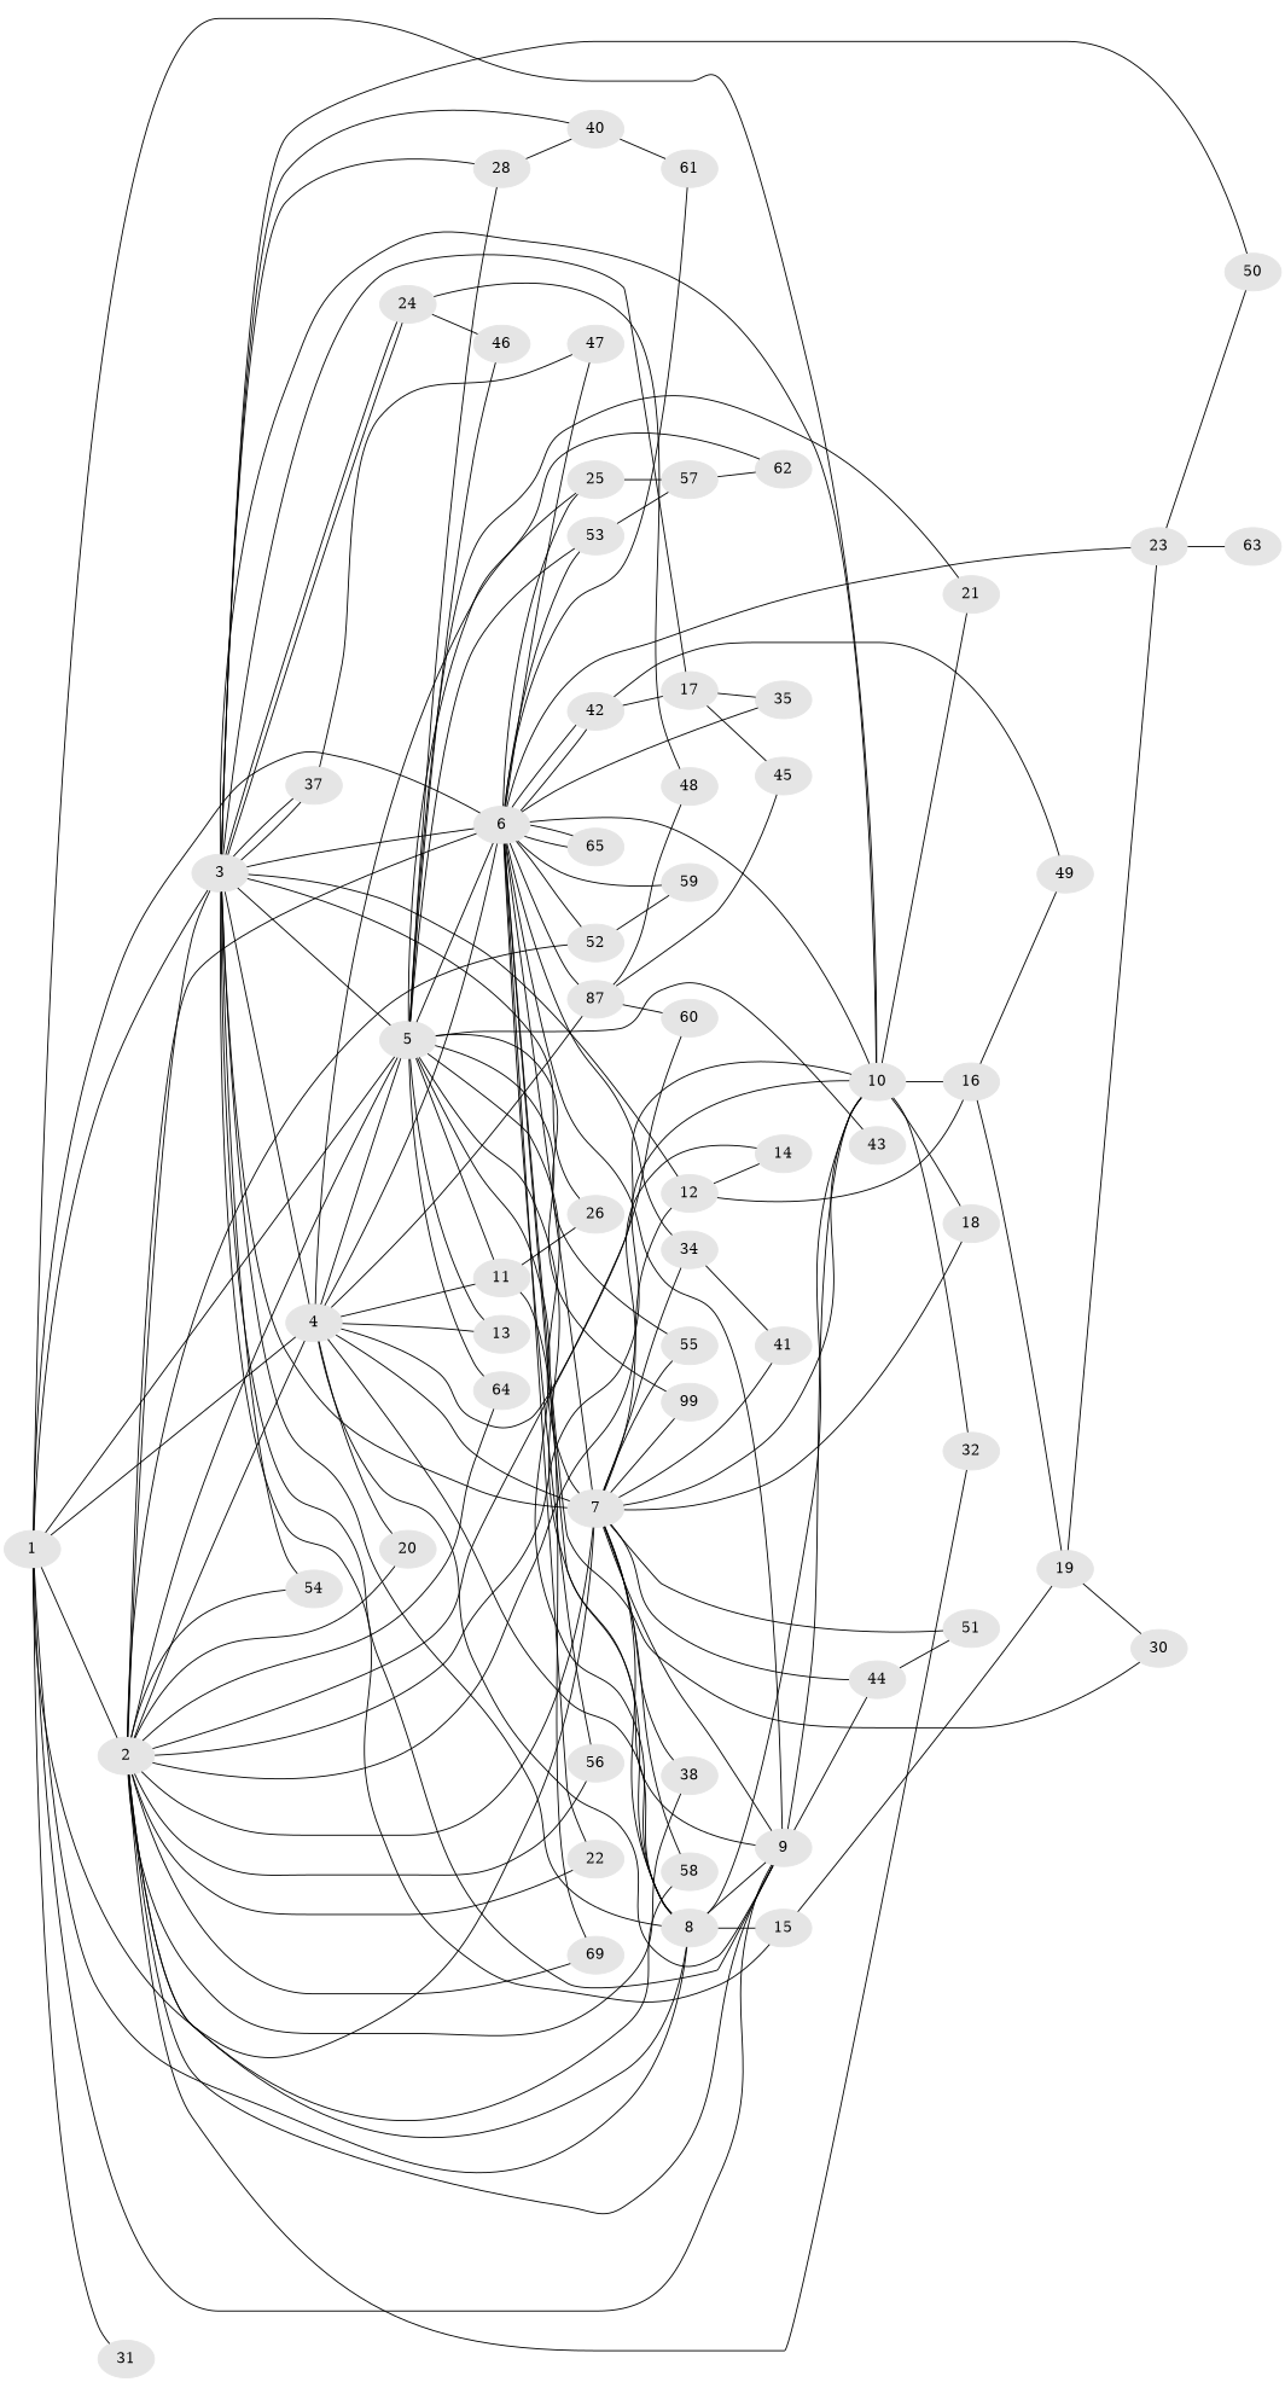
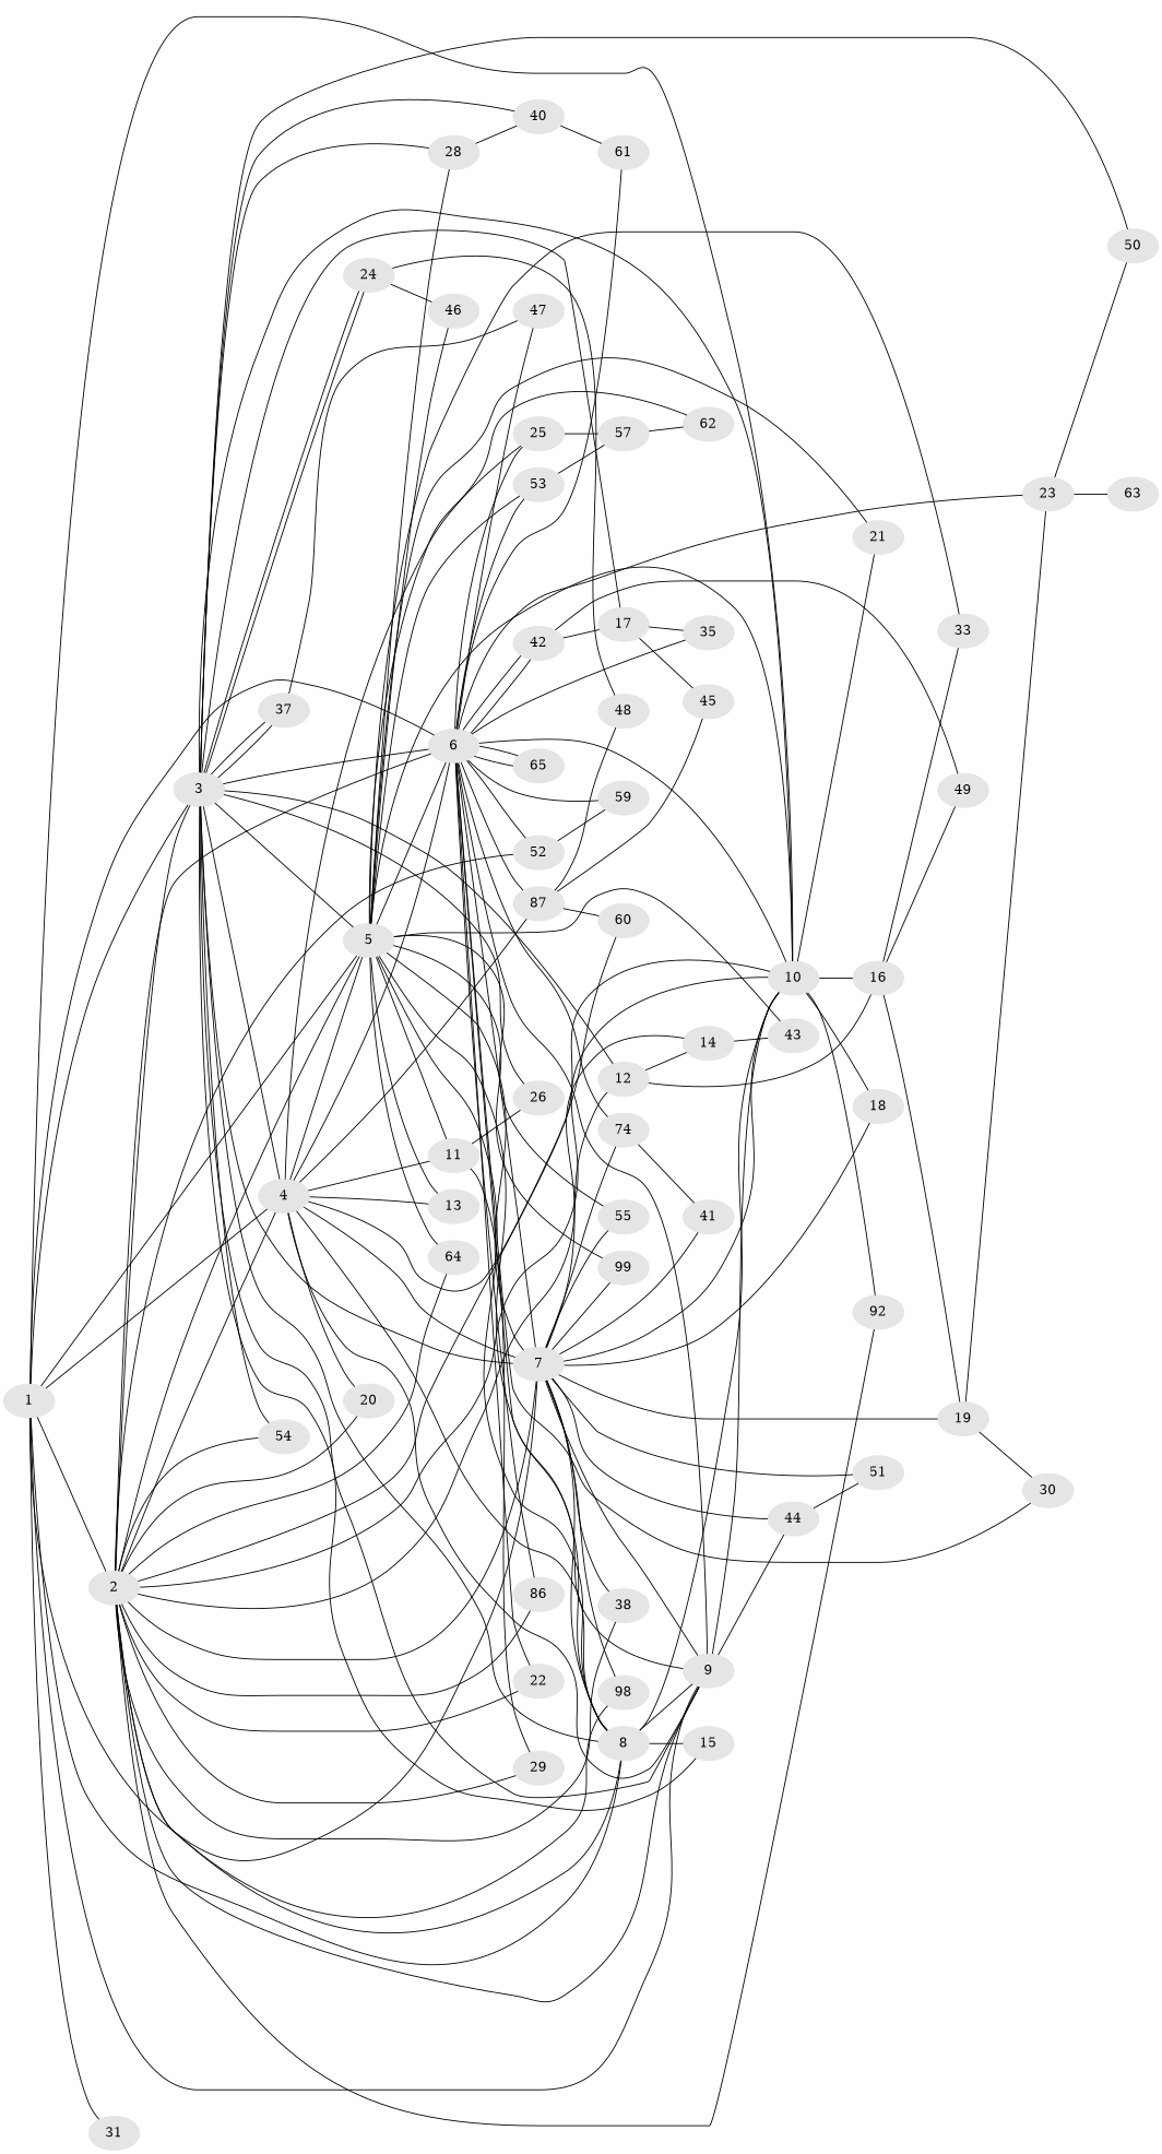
  graph {
    rankdir=LR
    node [color=gray90 style=filled]
    1
    2
    3
    4
    5
    6
    7
    8
    9
    10
    31
    14
    20
    22
-   29 [label=69]
-   32
+   29
+   32 [label=92]
    38
    52
    54
-   56
-   58
+   56 [label=86]
+   58 [label=98]
    60
    64
    12
    15
    17
    24
    26
    28
    37
    40
    50
    11
    13
    25
    n36 [label=87]
    46
    21
+   33
    n40 [label=99]
    43
    53
    55
    62
    23
    30
-   34
+   34 [label=74]
    35
    42
    47
    59
    61
    65
    18
    19
    41
    44
    51
    16
    45
    48
    57
    63
    49
    1 -- 2
    1 -- 3
    1 -- 4
    1 -- 5
    1 -- 6
    1 -- 7
    1 -- 8
    1 -- 9
    1 -- 10
    1 -- 31
    2 -- 3
    2 -- 4
    2 -- 5
    2 -- 6
    2 -- 7
    2 -- 8
    2 -- 9
    2 -- 10
    2 -- 14
    2 -- 20
    2 -- 22
    2 -- 29
    2 -- 32
    2 -- 38
    2 -- 52
    2 -- 54
    2 -- 56
    2 -- 58
    2 -- 60
    2 -- 64
    3 -- 4
    3 -- 5
    3 -- 6
    3 -- 7
    3 -- 8
    3 -- 9
    3 -- 10
    3 -- 54
    3 -- 12
    3 -- 15
    3 -- 17
    3 -- 24
    3 -- 24
    3 -- 26
    3 -- 28
    3 -- 37
    3 -- 37
    3 -- 40
    3 -- 50
    4 -- 5
    4 -- 6
    4 -- 7
    4 -- 8
    4 -- 9
    4 -- 10
    4 -- 20
    4 -- 11
    4 -- 13
    4 -- 25
    4 -- n36
    5 -- 6
    5 -- 7
    5 -- 8
    5 -- 9
+   5 -- 10
    5 -- 64
    5 -- 28
    5 -- 11
    5 -- 13
    5 -- 46
    5 -- 21
+   5 -- 33
    5 -- n40
    5 -- 43
    5 -- 53
    5 -- 55
    5 -- 62
    6 -- 7
    6 -- 8
    6 -- 9
    6 -- 10
    6 -- 22
    6 -- 52
    6 -- 56
    6 -- 25
    6 -- n36
    6 -- 53
    6 -- 23
    6 -- 30
    6 -- 34
    6 -- 35
    6 -- 42
    6 -- 42
    6 -- 47
    6 -- 59
    6 -- 61
    6 -- 65
    6 -- 65
    7 -- 8
    7 -- 9
    7 -- 10
    7 -- 38
    7 -- 58
    7 -- 12
    7 -- n40
    7 -- 55
    7 -- 34
    7 -- 18
-   15 -- 19
+   7 -- 19
    7 -- 41
    7 -- 44
    7 -- 51
    8 -- 9
    8 -- 10
    8 -- 15
    9 -- 10
    9 -- 44
    10 -- 32
    10 -- 21
    10 -- 18
    10 -- 16
+   14 -- 43
    52 -- 59
    12 -- 14
    12 -- 16
    17 -- 35
    17 -- 45
    24 -- 46
    24 -- 48
    28 -- 40
    37 -- 47
    40 -- 61
    11 -- 29
    11 -- 26
    25 -- 57
    n36 -- 60
    n36 -- 45
    n36 -- 48
    53 -- 57
    23 -- 50
    23 -- 63
    34 -- 41
    42 -- 17
    42 -- 49
    19 -- 23
    19 -- 30
    44 -- 51
+   16 -- 33
    16 -- 19
    16 -- 49
    57 -- 62
  }
